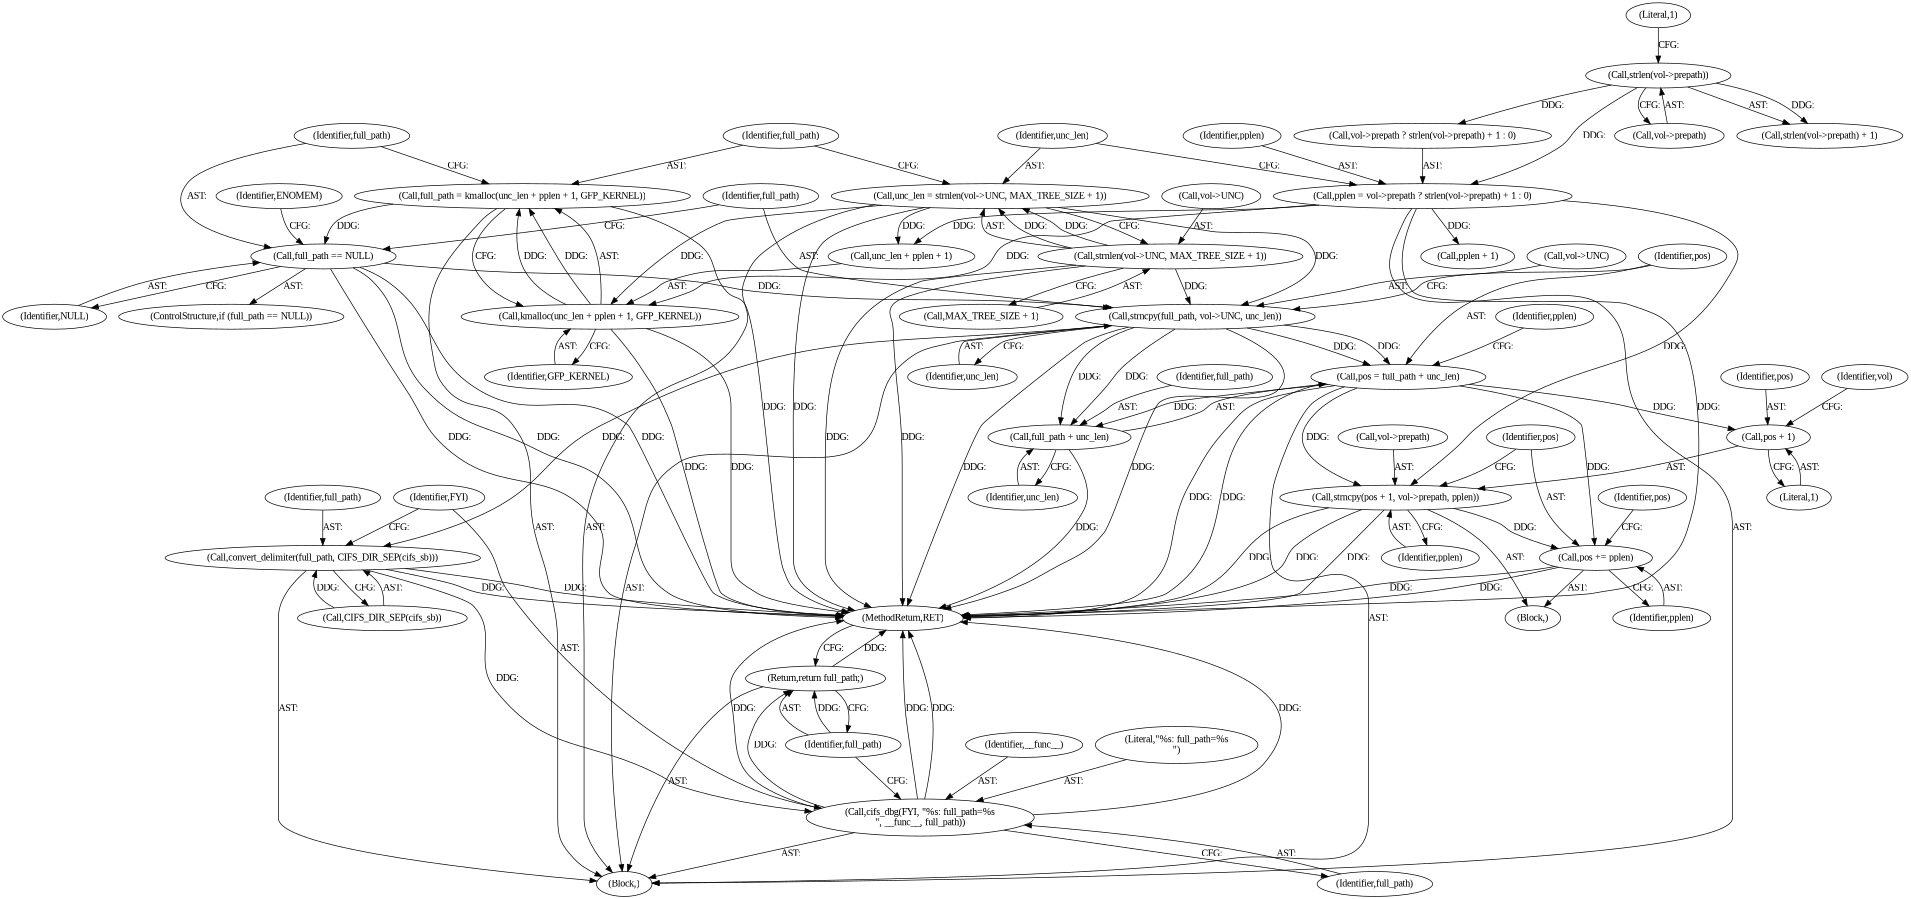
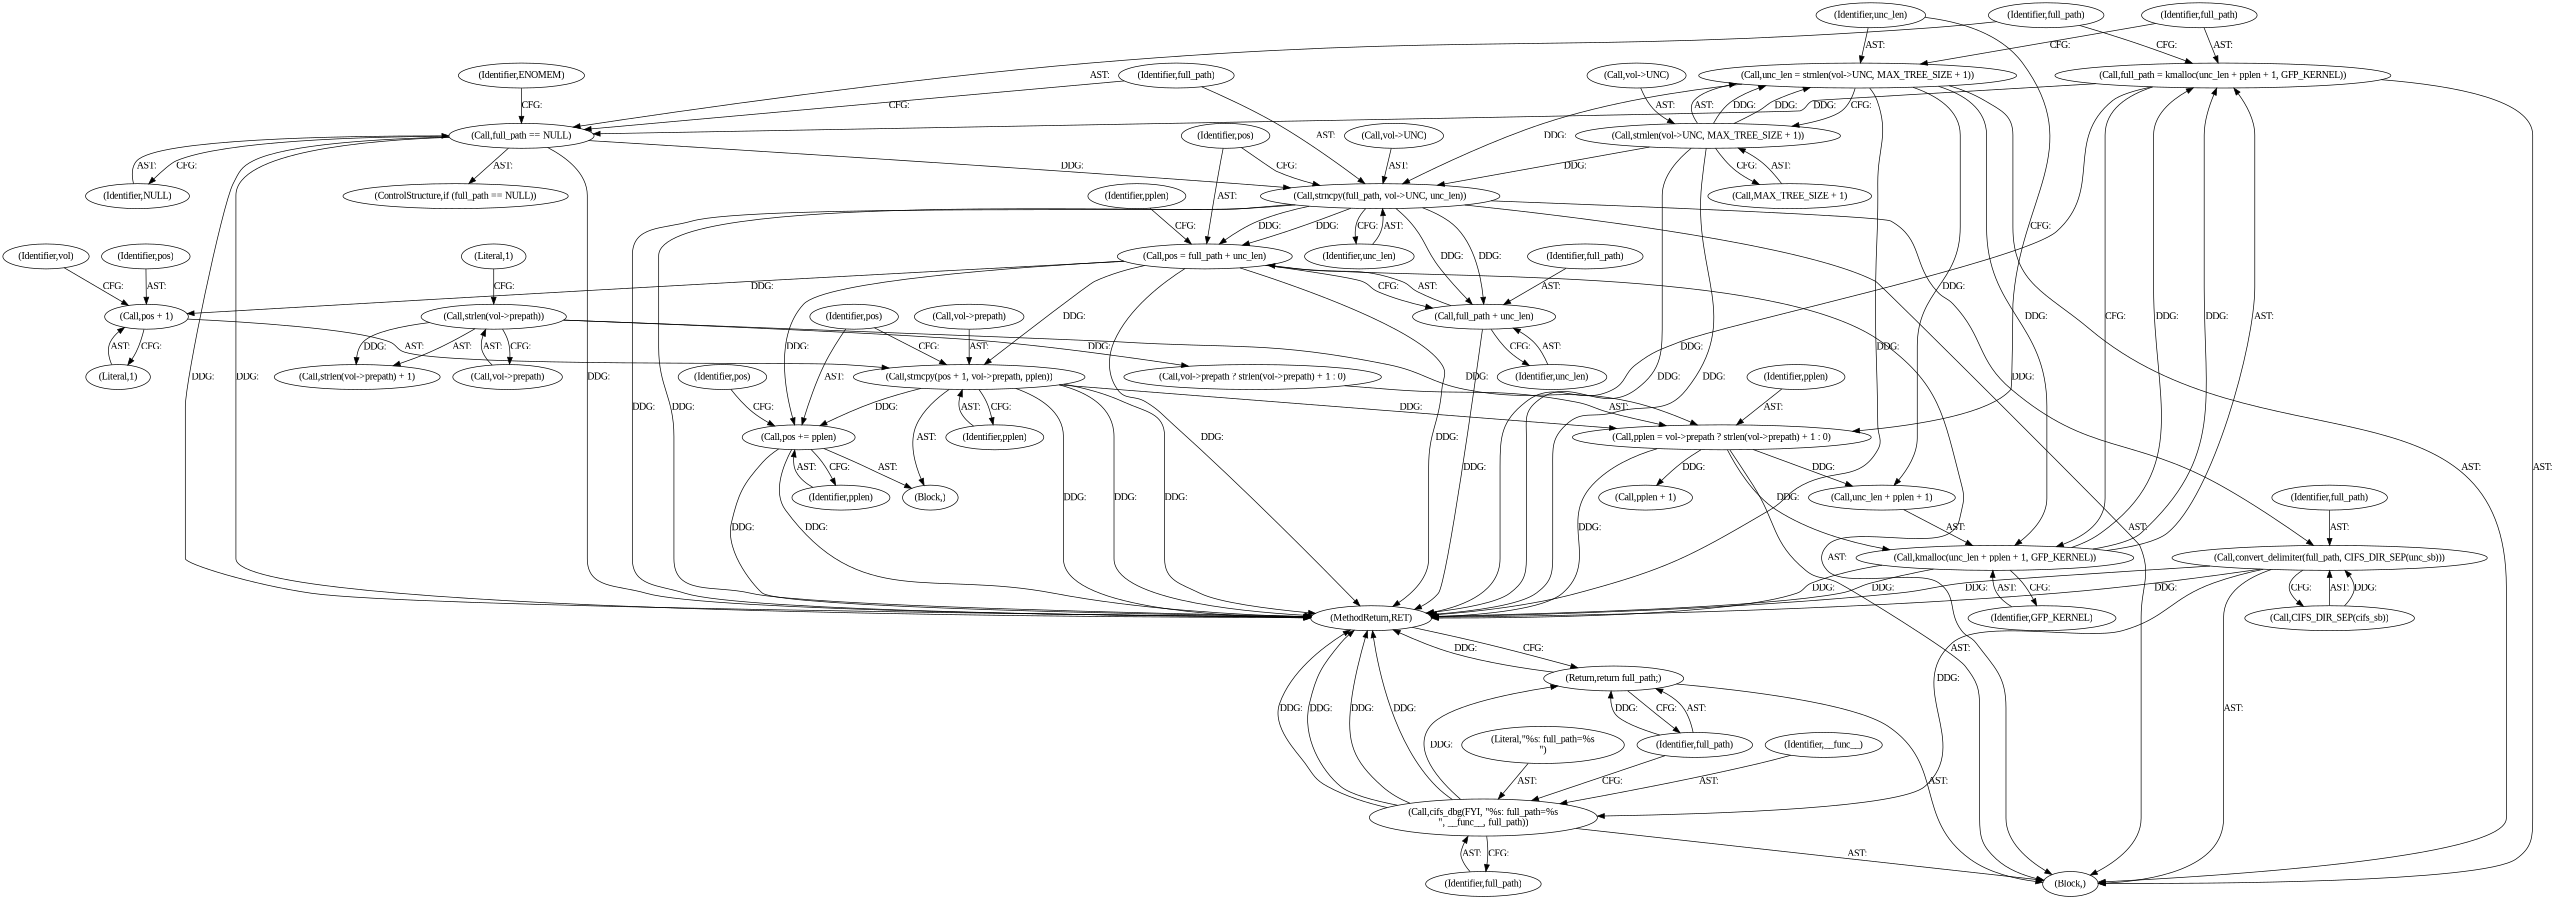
  digraph {
    fontname="Liberation Serif"
    node [fontname="Liberation Serif"]
    edge [fontname="Liberation Serif"]
    n1 [label="(Call,full_path = kmalloc(unc_len + pplen + 1, GFP_KERNEL))"]
    n2 [label="(Call,kmalloc(unc_len + pplen + 1, GFP_KERNEL))"]
    n3 [label="(Call,full_path == NULL)"]
    n4 [label="(MethodReturn,RET)"]
    n5 [label="(Block,)"]
    n6 [label="(Identifier,GFP_KERNEL)"]
    n7 [label="(Call,strncpy(full_path, vol->UNC, unc_len))"]
    n8 [label="(ControlStructure,if (full_path == NULL))"]
    n9 [label="(Identifier,NULL)"]
    n10 [label="(Return,return full_path;)"]
    n11 [label="(Call,unc_len = strnlen(vol->UNC, MAX_TREE_SIZE + 1))"]
    n12 [label="(Call,strnlen(vol->UNC, MAX_TREE_SIZE + 1))"]
    n13 [label="(Call,unc_len + pplen + 1)"]
    n14 [label="(Call,MAX_TREE_SIZE + 1)"]
    n15 [label="(Call,pos = full_path + unc_len)"]
    n16 [label="(Call,full_path + unc_len)"]
-   n17 [label="(Call,convert_delimiter(full_path, CIFS_DIR_SEP(cifs_sb)))"]
+   n17 [label="(Call,convert_delimiter(full_path, CIFS_DIR_SEP(unc_sb)))"]
    n18 [label="(Identifier,unc_len)"]
    n19 [label="(Call,pplen = vol->prepath ? strlen(vol->prepath) + 1 : 0)"]
    n20 [label="(Call,strncpy(pos + 1, vol->prepath, pplen))"]
    n21 [label="(Call,pplen + 1)"]
    n22 [label="(Call,pos += pplen)"]
    n23 [label="(Identifier,pplen)"]
    n24 [label="(Block,)"]
    n25 [label="(Call,vol->prepath ? strlen(vol->prepath) + 1 : 0)"]
    n26 [label="(Call,strlen(vol->prepath))"]
    n27 [label="(Call,vol->prepath)"]
    n28 [label="(Call,strlen(vol->prepath) + 1)"]
    n29 [label="(Call,pos + 1)"]
    n30 [label="(Identifier,unc_len)"]
    n31 [label="(Call,cifs_dbg(FYI, \"%s: full_path=%s\n\", __func__, full_path))"]
    n32 [label="(Call,CIFS_DIR_SEP(cifs_sb))"]
    n33 [label="(Identifier,pplen)"]
    n34 [label="(Literal,1)"]
    n35 [label="(Identifier,full_path)"]
    n36 [label="(Identifier,full_path)"]
    n37 [label="(Identifier,full_path)"]
    n38 [label="(Identifier,__func__)"]
    n39 [label="(Literal,1)"]
    n40 [label="(Identifier,full_path)"]
    n41 [label="(Identifier,pos)"]
    n42 [label="(Identifier,pplen)"]
    n43 [label="(Identifier,pos)"]
    n44 [label="(Identifier,pos)"]
    n45 [label="(Call,vol->prepath)"]
-   n46 [label="(Identifier,FYI)"]
    n47 [label="(Identifier,pos)"]
    n48 [label="(Call,vol->UNC)"]
    n49 [label="(Call,vol->UNC)"]
    n50 [label="(Identifier,pplen)"]
    n51 [label="(Identifier,full_path)"]
    n52 [label="(Identifier,unc_len)"]
    n53 [label="(Identifier,ENOMEM)"]
    n54 [label="(Identifier,full_path)"]
    n55 [label="(Identifier,full_path)"]
    n56 [label="(Literal,\"%s: full_path=%s\n\")"]
    n57 [label="(Identifier,vol)"]
    n1 -> n2 [label="CFG: "]
    n1 -> n3 [label="DDG: "]
    n1 -> n4 [label="DDG: "]
    n1 -> n5 [label="AST: "]
    n2 -> n1 [label="AST: "]
    n2 -> n1 [label="DDG: "]
    n2 -> n1 [label="DDG: "]
    n2 -> n4 [label="DDG: "]
    n2 -> n4 [label="DDG: "]
    n2 -> n6 [label="CFG: "]
    n3 -> n4 [label="DDG: "]
    n3 -> n4 [label="DDG: "]
    n3 -> n4 [label="DDG: "]
    n3 -> n7 [label="DDG: "]
    n3 -> n8 [label="AST: "]
    n3 -> n9 [label="CFG: "]
    n4 -> n10 [label="CFG: "]
    n6 -> n2 [label="AST: "]
    n7 -> n4 [label="DDG: "]
    n7 -> n4 [label="DDG: "]
    n7 -> n5 [label="AST: "]
    n7 -> n15 [label="DDG: "]
    n7 -> n15 [label="DDG: "]
    n7 -> n16 [label="DDG: "]
    n7 -> n16 [label="DDG: "]
    n7 -> n17 [label="DDG: "]
    n7 -> n18 [label="CFG: "]
    n9 -> n3 [label="AST: "]
    n10 -> n4 [label="DDG: "]
    n10 -> n5 [label="AST: "]
    n10 -> n36 [label="CFG: "]
    n11 -> n2 [label="DDG: "]
    n11 -> n4 [label="DDG: "]
    n11 -> n5 [label="AST: "]
    n11 -> n7 [label="DDG: "]
    n11 -> n12 [label="CFG: "]
    n11 -> n13 [label="DDG: "]
    n12 -> n4 [label="DDG: "]
    n12 -> n4 [label="DDG: "]
    n12 -> n7 [label="DDG: "]
    n12 -> n11 [label="AST: "]
    n12 -> n11 [label="DDG: "]
    n12 -> n11 [label="DDG: "]
    n12 -> n14 [label="CFG: "]
    n13 -> n2 [label="AST: "]
    n14 -> n12 [label="AST: "]
    n15 -> n4 [label="DDG: "]
    n15 -> n4 [label="DDG: "]
    n15 -> n5 [label="AST: "]
-   n15 -> n16 [label="DDG: "]
+   n15 -> n16 [label="CFG: "]
    n15 -> n20 [label="DDG: "]
    n15 -> n22 [label="DDG: "]
    n15 -> n29 [label="DDG: "]
    n16 -> n4 [label="DDG: "]
    n16 -> n15 [label="AST: "]
    n16 -> n30 [label="CFG: "]
    n17 -> n4 [label="DDG: "]
    n17 -> n4 [label="DDG: "]
    n17 -> n5 [label="AST: "]
    n17 -> n31 [label="DDG: "]
    n17 -> n32 [label="CFG: "]
    n18 -> n7 [label="AST: "]
    n19 -> n2 [label="DDG: "]
    n19 -> n4 [label="DDG: "]
    n19 -> n5 [label="AST: "]
    n19 -> n13 [label="DDG: "]
-   n19 -> n20 [label="DDG: "]
+   n20 -> n19 [label="DDG: "]
    n19 -> n21 [label="DDG: "]
    n20 -> n4 [label="DDG: "]
    n20 -> n4 [label="DDG: "]
    n20 -> n4 [label="DDG: "]
    n20 -> n22 [label="DDG: "]
    n20 -> n23 [label="CFG: "]
    n20 -> n24 [label="AST: "]
    n22 -> n4 [label="DDG: "]
    n22 -> n4 [label="DDG: "]
    n22 -> n24 [label="AST: "]
    n22 -> n33 [label="CFG: "]
    n23 -> n20 [label="AST: "]
    n25 -> n19 [label="AST: "]
    n26 -> n19 [label="DDG: "]
    n26 -> n25 [label="DDG: "]
    n26 -> n27 [label="CFG: "]
    n26 -> n28 [label="AST: "]
    n26 -> n28 [label="DDG: "]
    n27 -> n26 [label="AST: "]
    n29 -> n20 [label="AST: "]
    n29 -> n34 [label="CFG: "]
    n30 -> n16 [label="AST: "]
    n31 -> n4 [label="DDG: "]
    n31 -> n4 [label="DDG: "]
    n31 -> n4 [label="DDG: "]
    n31 -> n4 [label="DDG: "]
    n31 -> n5 [label="AST: "]
    n31 -> n10 [label="DDG: "]
    n31 -> n35 [label="CFG: "]
    n32 -> n17 [label="AST: "]
    n32 -> n17 [label="DDG: "]
    n33 -> n22 [label="AST: "]
    n34 -> n29 [label="AST: "]
    n35 -> n31 [label="AST: "]
    n36 -> n10 [label="AST: "]
    n36 -> n10 [label="DDG: "]
    n36 -> n31 [label="CFG: "]
    n37 -> n1 [label="CFG: "]
    n37 -> n3 [label="AST: "]
    n38 -> n31 [label="AST: "]
    n39 -> n26 [label="CFG: "]
    n40 -> n3 [label="CFG: "]
    n40 -> n7 [label="AST: "]
    n41 -> n20 [label="CFG: "]
    n41 -> n22 [label="AST: "]
    n42 -> n19 [label="AST: "]
    n43 -> n7 [label="CFG: "]
    n43 -> n15 [label="AST: "]
    n44 -> n29 [label="AST: "]
    n45 -> n20 [label="AST: "]
-   n46 -> n17 [label="CFG: "]
-   n46 -> n31 [label="AST: "]
    n47 -> n22 [label="CFG: "]
    n48 -> n12 [label="AST: "]
    n49 -> n7 [label="AST: "]
    n50 -> n15 [label="CFG: "]
    n51 -> n1 [label="AST: "]
    n51 -> n11 [label="CFG: "]
    n52 -> n11 [label="AST: "]
    n52 -> n19 [label="CFG: "]
    n53 -> n3 [label="CFG: "]
    n54 -> n16 [label="AST: "]
    n55 -> n17 [label="AST: "]
    n56 -> n31 [label="AST: "]
    n57 -> n29 [label="CFG: "]
  }
